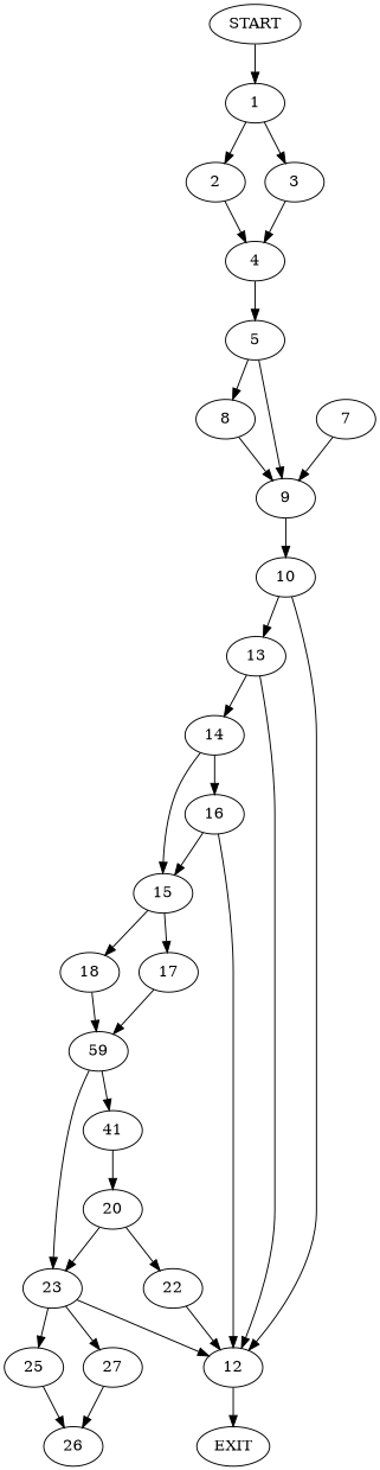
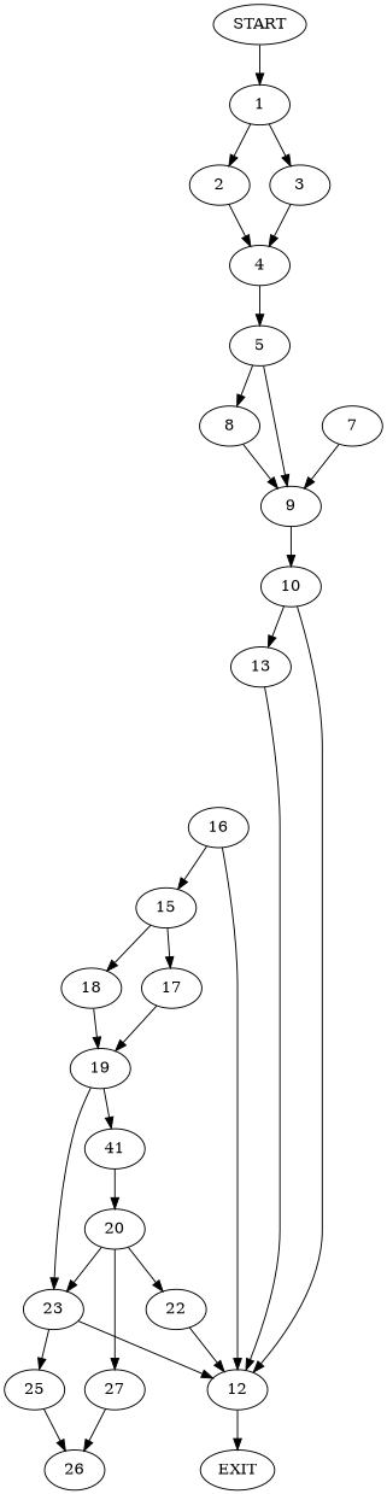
  digraph {
    n1 [label=START]
    1
    2
    3
    n5 [label=EXIT]
    4
    5
    8
    9
    10
    7
    12
    13
-   14
    15
    16
    17
    18
-   19 [label=59]
+   19
    n20 [label=41]
    23
    20
    22
    n24 [label=27]
    25
    26
    n1 -> 1
    1 -> 2
    1 -> 3
    2 -> 4
    3 -> 4
    4 -> 5
    5 -> 8
    5 -> 9
    8 -> 9
    9 -> 10
    10 -> 12
    10 -> 13
    7 -> 9
    12 -> n5
    13 -> 12
-   13 -> 14
-   14 -> 15
-   14 -> 16
    15 -> 17
    15 -> 18
    16 -> 12
    16 -> 15
    17 -> 19
    18 -> 19
    19 -> n20
    19 -> 23
    n20 -> 20
    23 -> 12
-   23 -> n24
+   20 -> n24
    23 -> 25
    20 -> 23
    20 -> 22
    22 -> 12
    n24 -> 26
    25 -> 26
  }
